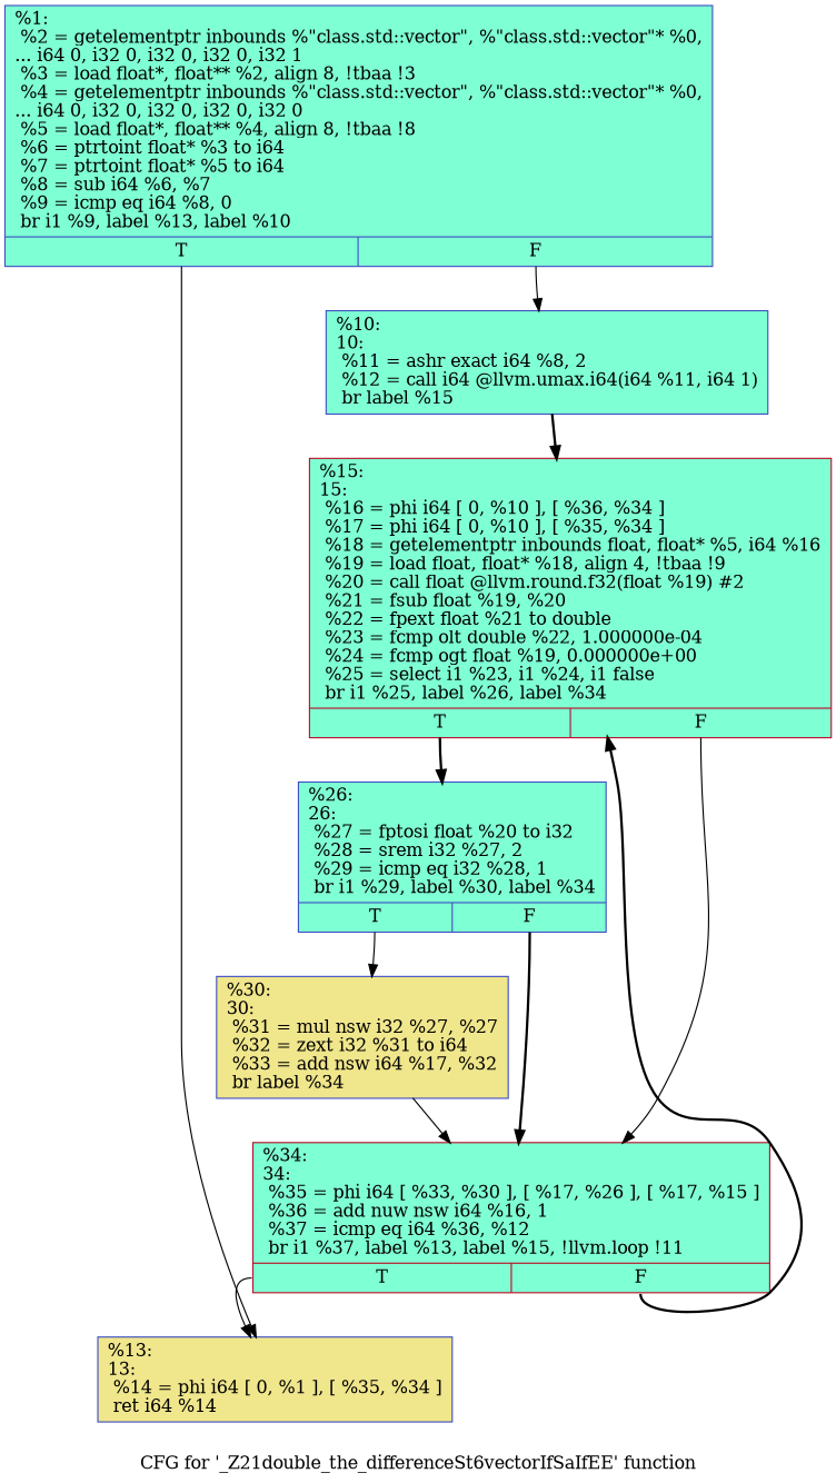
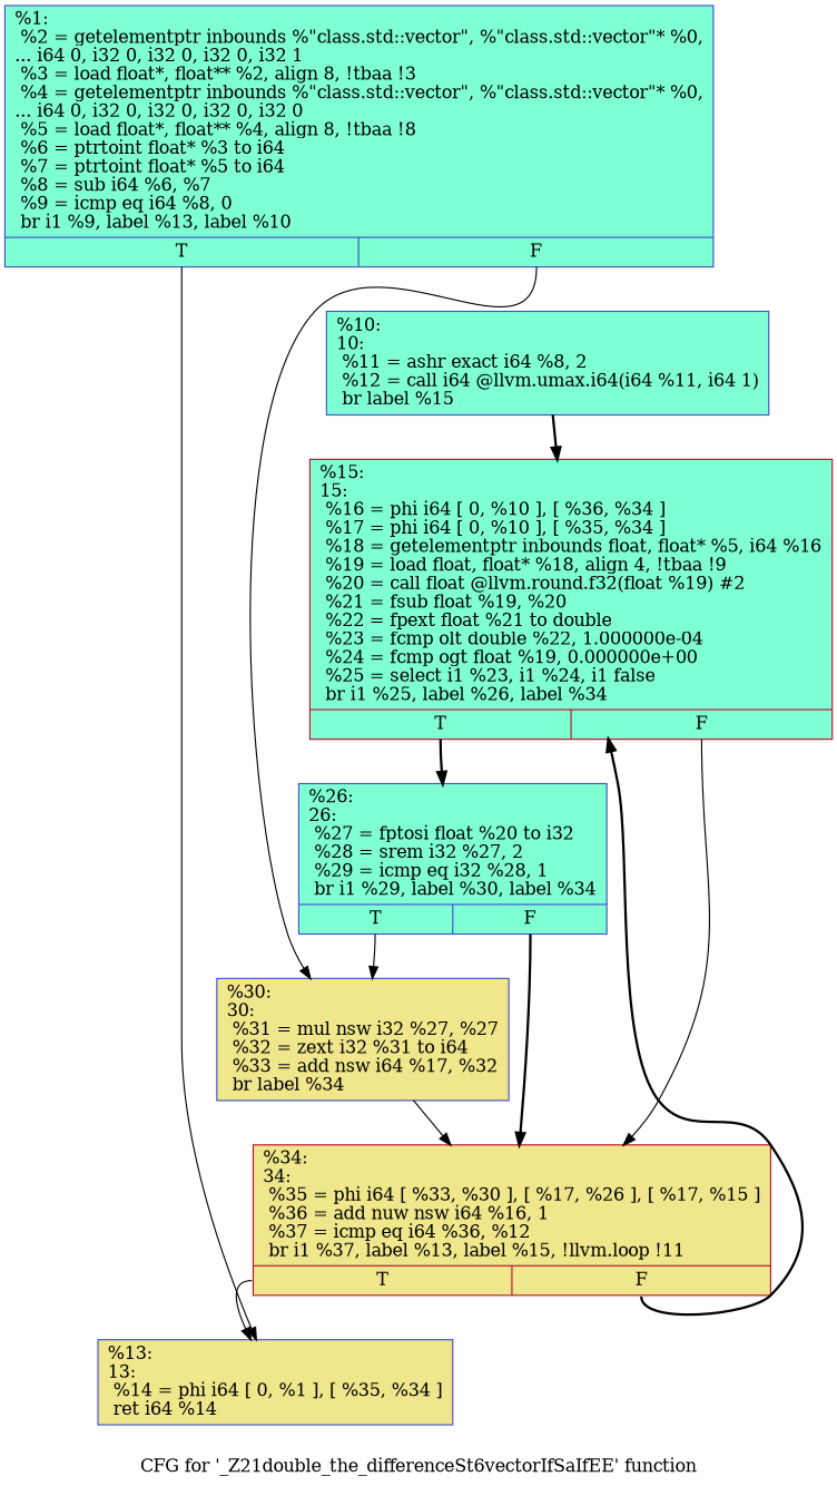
  digraph {
    label="CFG for '_Z21double_the_differenceSt6vectorIfSaIfEE' function"
    node [color="#3d50c3ff" fillcolor=aquamarine shape=record style=filled]
    edge [style=solid tailport=s0]
    n1 [label="{%1:\l  %2 = getelementptr inbounds %\"class.std::vector\", %\"class.std::vector\"* %0,\l... i64 0, i32 0, i32 0, i32 0, i32 1\l  %3 = load float*, float** %2, align 8, !tbaa !3\l  %4 = getelementptr inbounds %\"class.std::vector\", %\"class.std::vector\"* %0,\l... i64 0, i32 0, i32 0, i32 0, i32 0\l  %5 = load float*, float** %4, align 8, !tbaa !8\l  %6 = ptrtoint float* %3 to i64\l  %7 = ptrtoint float* %5 to i64\l  %8 = sub i64 %6, %7\l  %9 = icmp eq i64 %8, 0\l  br i1 %9, label %13, label %10\l|{<s0>T|<s1>F}}"]
    n2 [fillcolor=khaki label="{%13:\l13:                                               \l  %14 = phi i64 [ 0, %1 ], [ %35, %34 ]\l  ret i64 %14\l}"]
    n3 [label="{%10:\l10:                                               \l  %11 = ashr exact i64 %8, 2\l  %12 = call i64 @llvm.umax.i64(i64 %11, i64 1)\l  br label %15\l}"]
    n4 [color="#b70d28ff" label="{%15:\l15:                                               \l  %16 = phi i64 [ 0, %10 ], [ %36, %34 ]\l  %17 = phi i64 [ 0, %10 ], [ %35, %34 ]\l  %18 = getelementptr inbounds float, float* %5, i64 %16\l  %19 = load float, float* %18, align 4, !tbaa !9\l  %20 = call float @llvm.round.f32(float %19) #2\l  %21 = fsub float %19, %20\l  %22 = fpext float %21 to double\l  %23 = fcmp olt double %22, 1.000000e-04\l  %24 = fcmp ogt float %19, 0.000000e+00\l  %25 = select i1 %23, i1 %24, i1 false\l  br i1 %25, label %26, label %34\l|{<s0>T|<s1>F}}"]
    n5 [label="{%26:\l26:                                               \l  %27 = fptosi float %20 to i32\l  %28 = srem i32 %27, 2\l  %29 = icmp eq i32 %28, 1\l  br i1 %29, label %30, label %34\l|{<s0>T|<s1>F}}"]
-   n6 [color="#b70d28ff" label="{%34:\l34:                                               \l  %35 = phi i64 [ %33, %30 ], [ %17, %26 ], [ %17, %15 ]\l  %36 = add nuw nsw i64 %16, 1\l  %37 = icmp eq i64 %36, %12\l  br i1 %37, label %13, label %15, !llvm.loop !11\l|{<s0>T|<s1>F}}"]
+   n6 [color="#b70d28ff" fillcolor=khaki label="{%34:\l34:                                               \l  %35 = phi i64 [ %33, %30 ], [ %17, %26 ], [ %17, %15 ]\l  %36 = add nuw nsw i64 %16, 1\l  %37 = icmp eq i64 %36, %12\l  br i1 %37, label %13, label %15, !llvm.loop !11\l|{<s0>T|<s1>F}}"]
    n7 [fillcolor=khaki label="{%30:\l30:                                               \l  %31 = mul nsw i32 %27, %27\l  %32 = zext i32 %31 to i64\l  %33 = add nsw i64 %17, %32\l  br label %34\l}"]
    n1 -> n2
-   n1 -> n3 [tailport=s1]
+   n1 -> n7 [tailport=s1]
    n3 -> n4 [style=bold]
    n4 -> n5 [style=bold]
    n4 -> n6 [tailport=s1]
    n5 -> n6 [style=bold tailport=s1]
    n5 -> n7
    n6 -> n2
    n6 -> n4 [style=bold tailport=s1]
    n7 -> n6
  }
